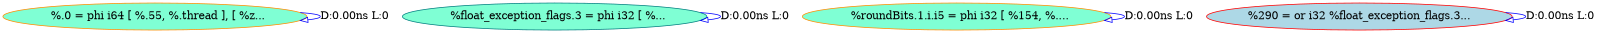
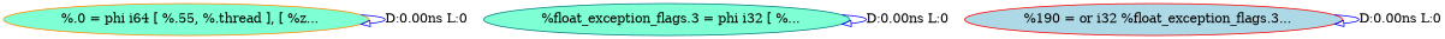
  digraph {
    node [color=darkorange fillcolor=aquamarine style=filled]
    edge [arrowhead=onormal color=blue]
    n1 [label="  %.0 = phi i64 [ %.55, %.thread ], [ %z..."]
    n2 [color=teal label="  %float_exception_flags.3 = phi i32 [ %..."]
-   n3 [label="  %roundBits.1.i.i5 = phi i32 [ %154, %...."]
-   n4 [color=red fillcolor=lightblue label="%290 = or i32 %float_exception_flags.3..."]
+   n4 [color=red fillcolor=lightblue label="  %190 = or i32 %float_exception_flags.3..."]
    n1 -> n1 [label="D:0.00ns L:0"]
    n2 -> n2 [label="D:0.00ns L:0"]
-   n3 -> n3 [label="D:0.00ns L:0"]
    n4 -> n4 [label="D:0.00ns L:0"]
  }
